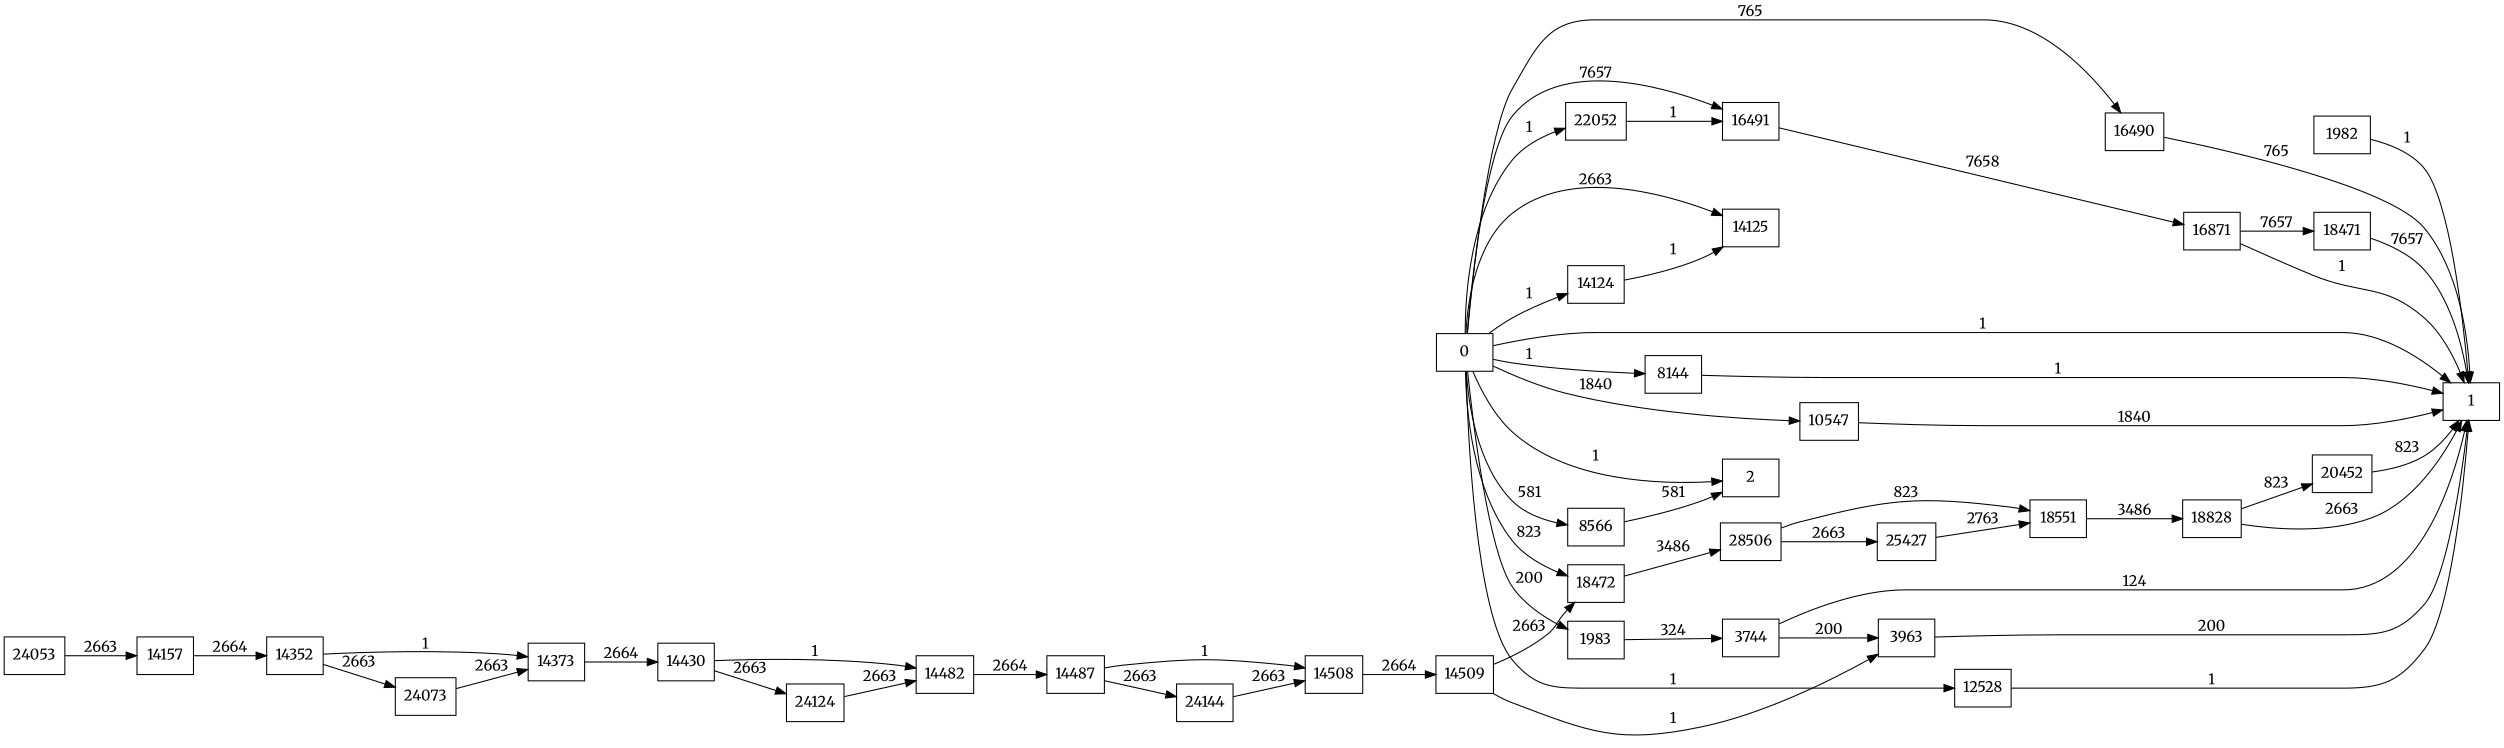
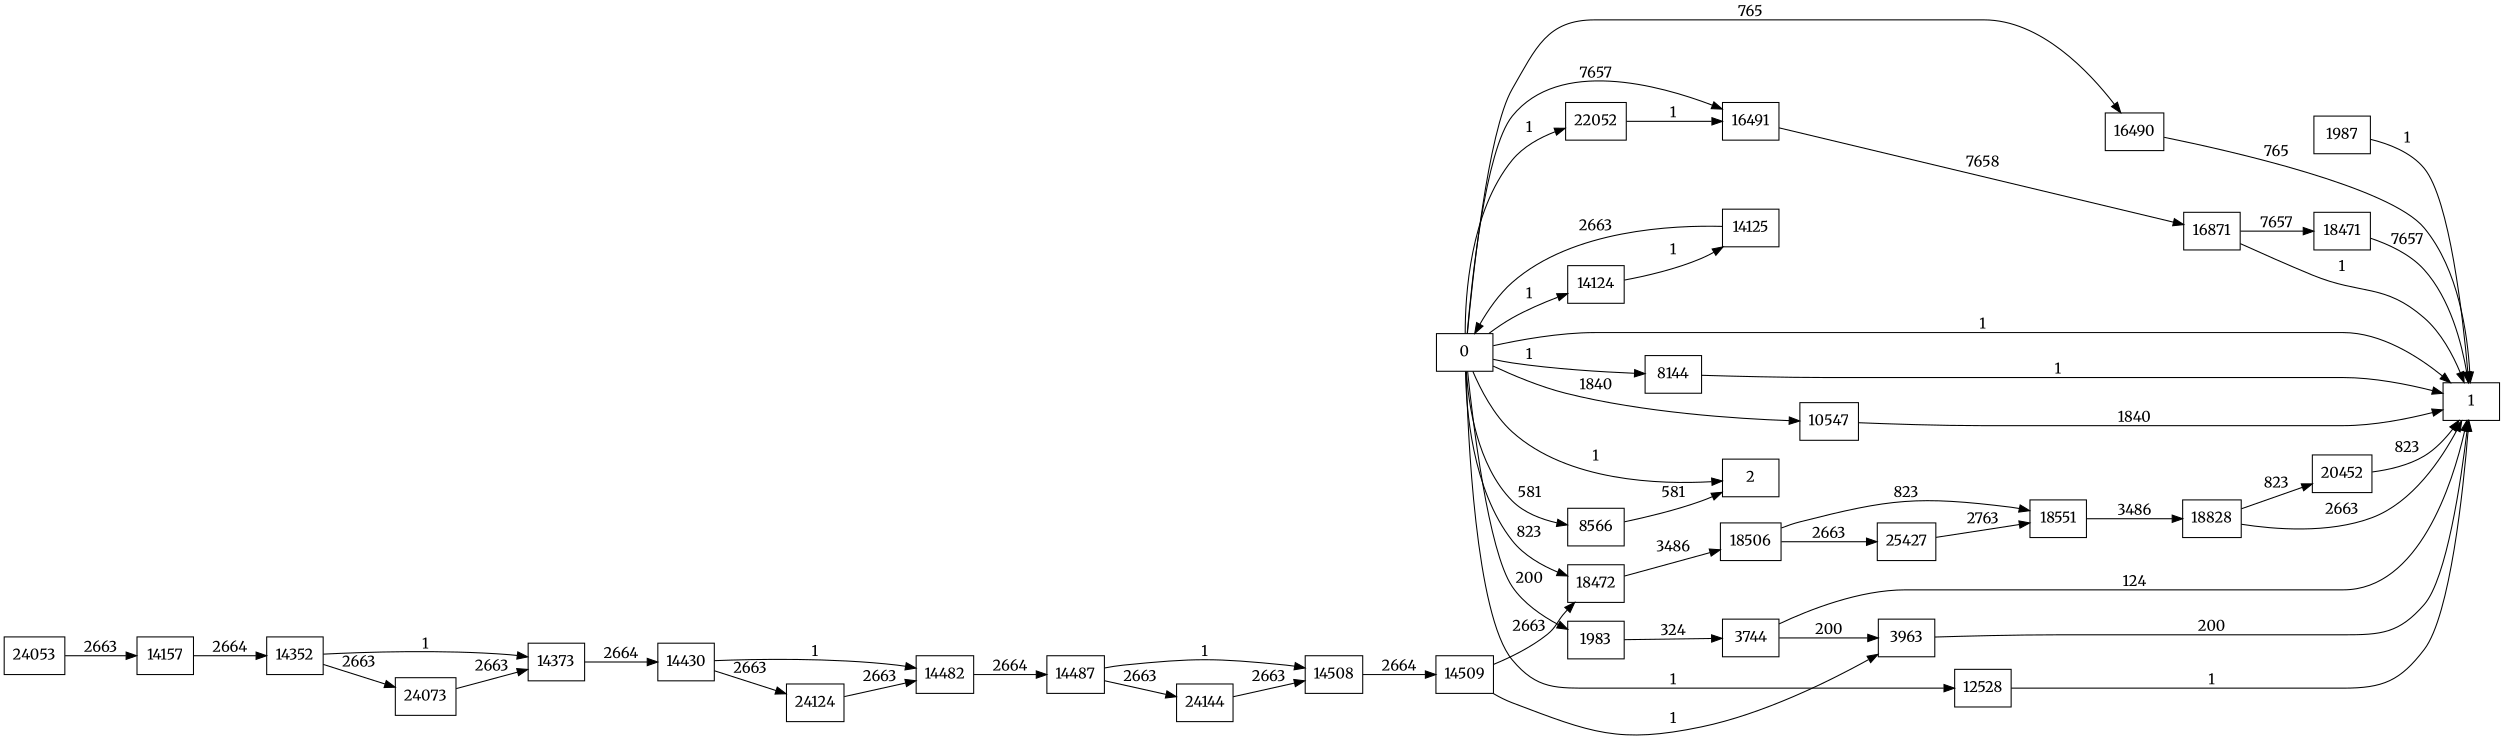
  digraph {
    fontname=Merriweather
    rankdir=LR
    node [fontname=Merriweather shape=rectangle]
    edge [fontname=Merriweather]
-   1982
+   1982 [label=1987]
    1
    1983
    3744
    3963
    8144
    8566
    2
    10547
    12528
    14124
    14125
    14157
    14352
    24053
    14373
    24073
    14430
    14482
    24124
    14487
    14508
    24144
    14509
    18472
-   18506 [label=28506]
+   18506
    18551
    25427
    16490
    16491
    16871
    18471
    18828
    20452
    22052
    0
    1982 -> 1 [label=1]
    1983 -> 3744 [label=324]
    3744 -> 1 [label=124]
    3744 -> 3963 [label=200]
    3963 -> 1 [label=200]
    8144 -> 1 [label=1]
    8566 -> 2 [label=581]
    10547 -> 1 [label=1840]
    12528 -> 1 [label=1]
    14124 -> 14125 [label=1]
    14157 -> 14352 [label=2664]
    14352 -> 14373 [label=1]
    14352 -> 24073 [label=2663]
    24053 -> 14157 [label=2663]
    14373 -> 14430 [label=2664]
    24073 -> 14373 [label=2663]
    14430 -> 14482 [label=1]
    14430 -> 24124 [label=2663]
    14482 -> 14487 [label=2664]
    24124 -> 14482 [label=2663]
    14487 -> 14508 [label=1]
    14487 -> 24144 [label=2663]
    14508 -> 14509 [label=2664]
    24144 -> 14508 [label=2663]
    14509 -> 3963 [label=1]
    14509 -> 18472 [label=2663]
    18472 -> 18506 [label=3486]
    18506 -> 18551 [label=823]
    18506 -> 25427 [label=2663]
    18551 -> 18828 [label=3486]
    25427 -> 18551 [label=2763]
    16490 -> 1 [label=765]
    16491 -> 16871 [label=7658]
    16871 -> 1 [label=1]
    16871 -> 18471 [label=7657]
    18471 -> 1 [label=7657]
    18828 -> 1 [label=2663]
    18828 -> 20452 [label=823]
    20452 -> 1 [label=823]
    22052 -> 16491 [label=1]
    0 -> 1 [label=1]
    0 -> 1983 [label=200]
    0 -> 8144 [label=1]
    0 -> 8566 [label=581]
    0 -> 2 [label=1]
    0 -> 10547 [label=1840]
    0 -> 12528 [label=1]
    0 -> 14124 [label=1]
-   0 -> 14125 [label=2663]
+   14125 -> 0 [label=2663]
    0 -> 18472 [label=823]
    0 -> 16490 [label=765]
    0 -> 16491 [label=7657]
    0 -> 22052 [label=1]
  }
